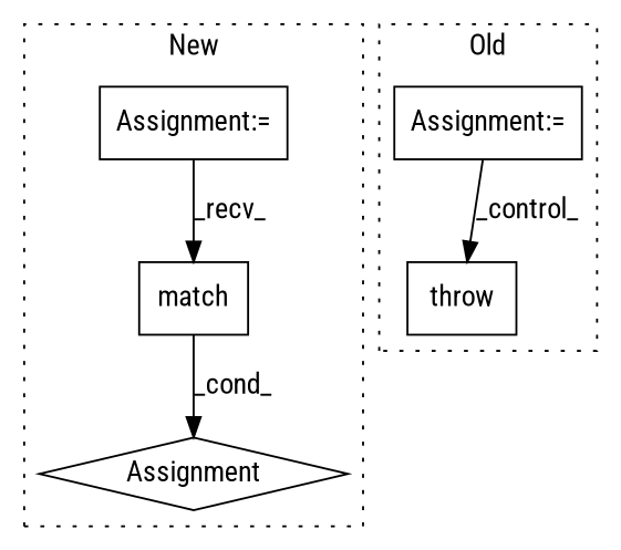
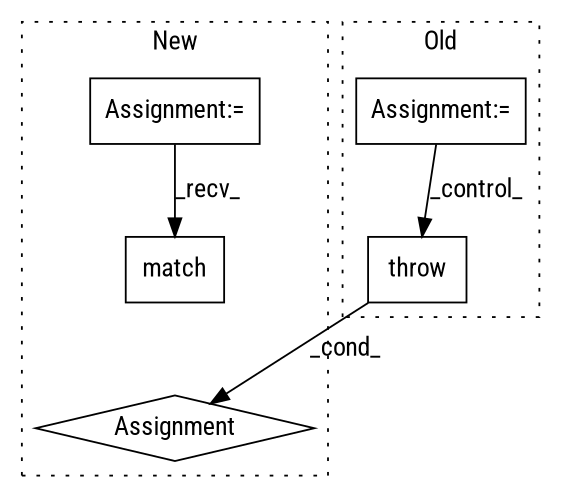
  digraph {
    fontname="Roboto Condensed"
    node [a=7 fontname="Roboto Condensed" shape=box]
    edge [fontname="Roboto Condensed"]
    n1 [a=53 l=6 label=throw s=6744]
    n2 [l="53,2" label="Assignment:=" s="6243,6343"]
    n3 [a=32 l="6,1" label=match s="6626,6643"]
    n4 [a=25 l="4,2" label=Assignment s="6613,6644" shape=diamond]
    n5 [l=1 label="Assignment:=" s=6267]
    subgraph cluster_1 {
      label=Old
      style=dotted
      n1
      n2
    }
    subgraph cluster_2 {
      label=New
      style=dotted
      n3
      n4
      n5
    }
    n2 -> n1 [label=_control_]
-   n3 -> n4 [label=_cond_]
+   n1 -> n4 [label=_cond_]
    n5 -> n3 [label=_recv_]
  }
